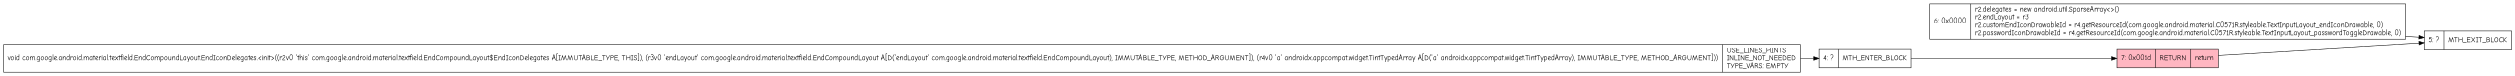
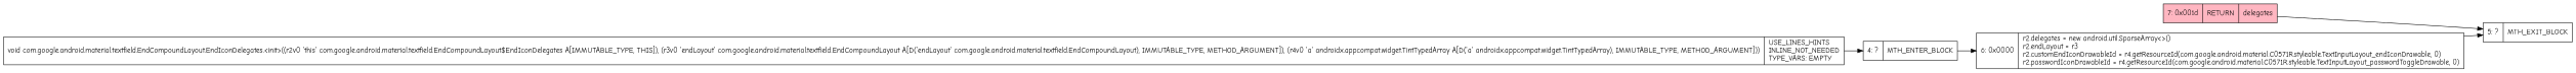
  digraph {
    fontname="Comic Neue"
    rankdir=LR
    node [fillcolor=white fontname="Comic Neue" shape=record style=filled]
    edge [fontname="Comic Neue" style=solid]
    n1 [label="{4\:\ ?|MTH_ENTER_BLOCK\l}"]
    n2 [label="{6\:\ 0x0000|r2.delegates = new android.util.SparseArray\<\>()\lr2.endLayout = r3\lr2.customEndIconDrawableId = r4.getResourceId(com.google.android.material.C0571R.styleable.TextInputLayout_endIconDrawable, 0)\lr2.passwordIconDrawableId = r4.getResourceId(com.google.android.material.C0571R.styleable.TextInputLayout_passwordToggleDrawable, 0)\l}"]
    n3 [label="{5\:\ ?|MTH_EXIT_BLOCK\l}"]
-   n4 [fillcolor=lightpink label="{7\:\ 0x001d|RETURN\l|return\l}"]
+   n4 [fillcolor=lightpink label="{7\:\ 0x001d|RETURN\l|delegates\l}"]
    n5 [label="{void com.google.android.material.textfield.EndCompoundLayout.EndIconDelegates.\<init\>((r2v0 'this' com.google.android.material.textfield.EndCompoundLayout$EndIconDelegates A[IMMUTABLE_TYPE, THIS]), (r3v0 'endLayout' com.google.android.material.textfield.EndCompoundLayout A[D('endLayout' com.google.android.material.textfield.EndCompoundLayout), IMMUTABLE_TYPE, METHOD_ARGUMENT]), (r4v0 'a' androidx.appcompat.widget.TintTypedArray A[D('a' androidx.appcompat.widget.TintTypedArray), IMMUTABLE_TYPE, METHOD_ARGUMENT]))  | USE_LINES_HINTS\lINLINE_NOT_NEEDED\lTYPE_VARS: EMPTY\l}"]
-   n1 -> n4
+   n1 -> n2
    n2 -> n3
    n4 -> n3
    n5 -> n1
  }
